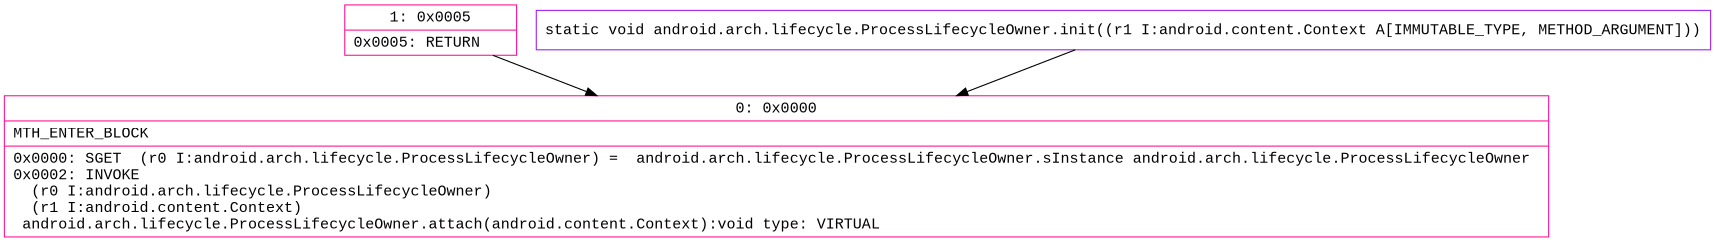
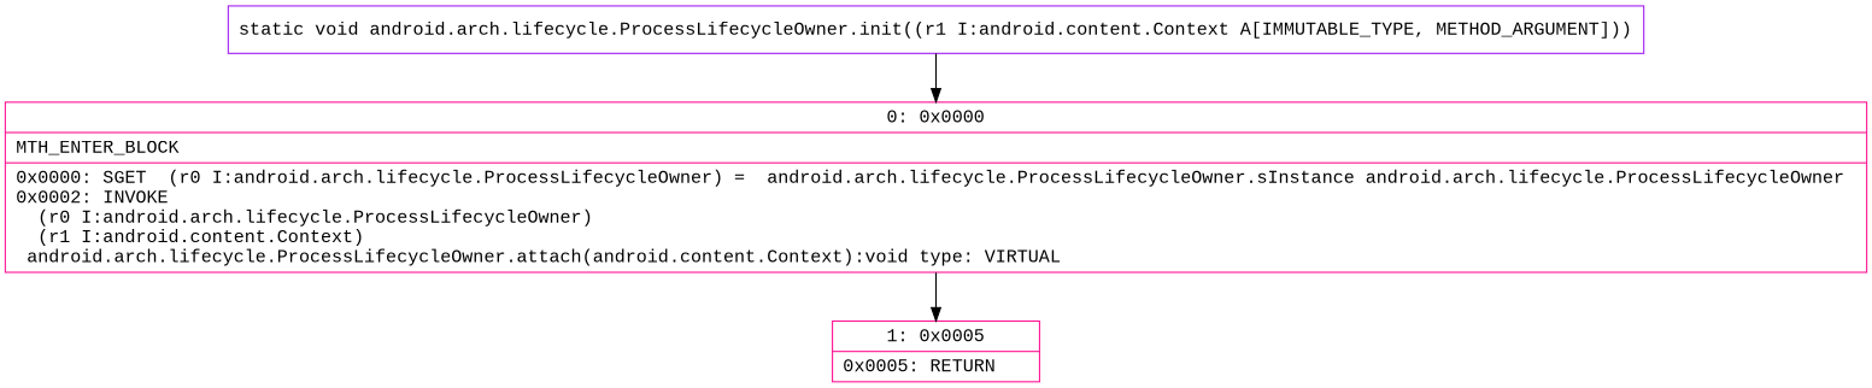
  digraph {
    fontname="Liberation Mono"
    node [shape=record color=deeppink fontname="Liberation Mono"]
    edge [fontname="Liberation Mono"]
    n1 [label="{0\:\ 0x0000|MTH_ENTER_BLOCK\l|0x0000: SGET  (r0 I:android.arch.lifecycle.ProcessLifecycleOwner) =  android.arch.lifecycle.ProcessLifecycleOwner.sInstance android.arch.lifecycle.ProcessLifecycleOwner \l0x0002: INVOKE  \l  (r0 I:android.arch.lifecycle.ProcessLifecycleOwner)\l  (r1 I:android.content.Context)\l android.arch.lifecycle.ProcessLifecycleOwner.attach(android.content.Context):void type: VIRTUAL \l}"]
    n2 [label="{1\:\ 0x0005|0x0005: RETURN   \l}"]
    n3 [label="{static void android.arch.lifecycle.ProcessLifecycleOwner.init((r1 I:android.content.Context A[IMMUTABLE_TYPE, METHOD_ARGUMENT])) }" color=purple]
-   n2 -> n1
+   n1 -> n2
    n3 -> n1
  }
